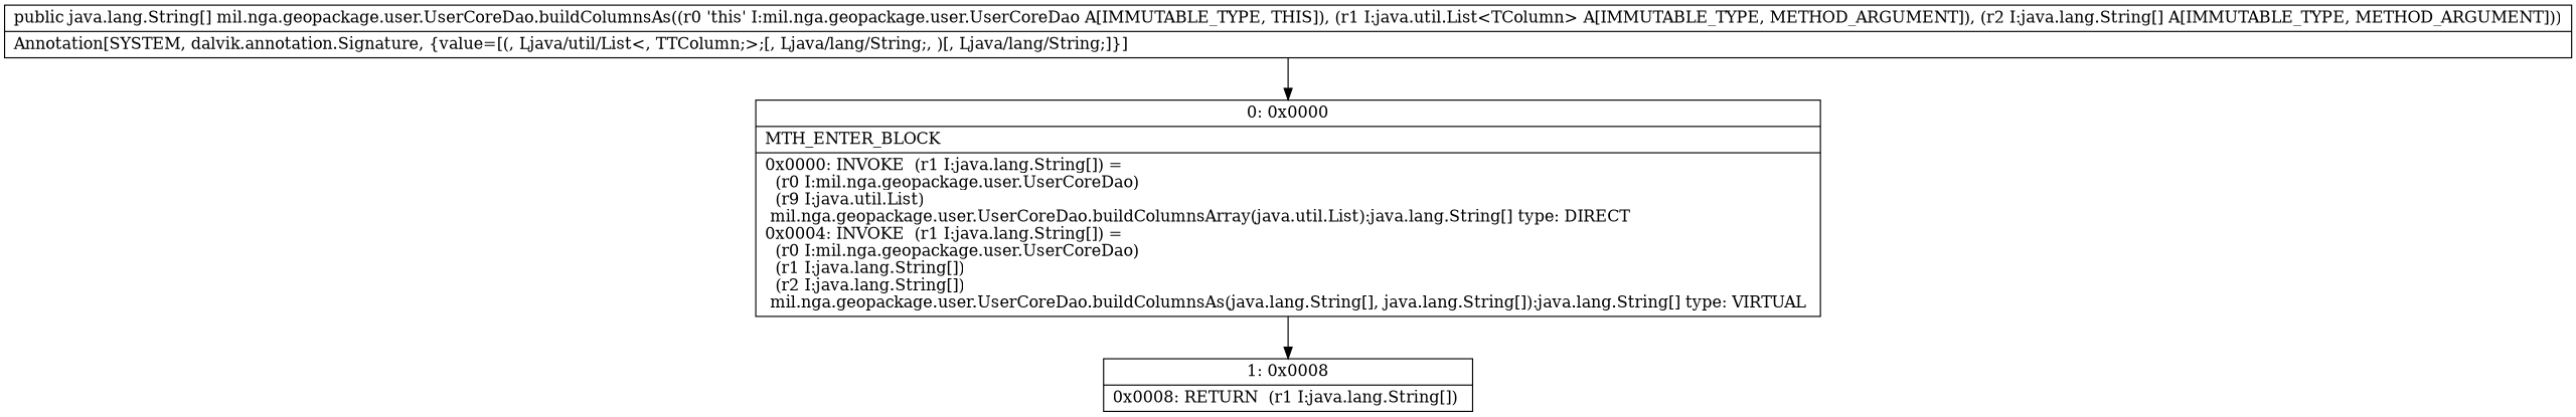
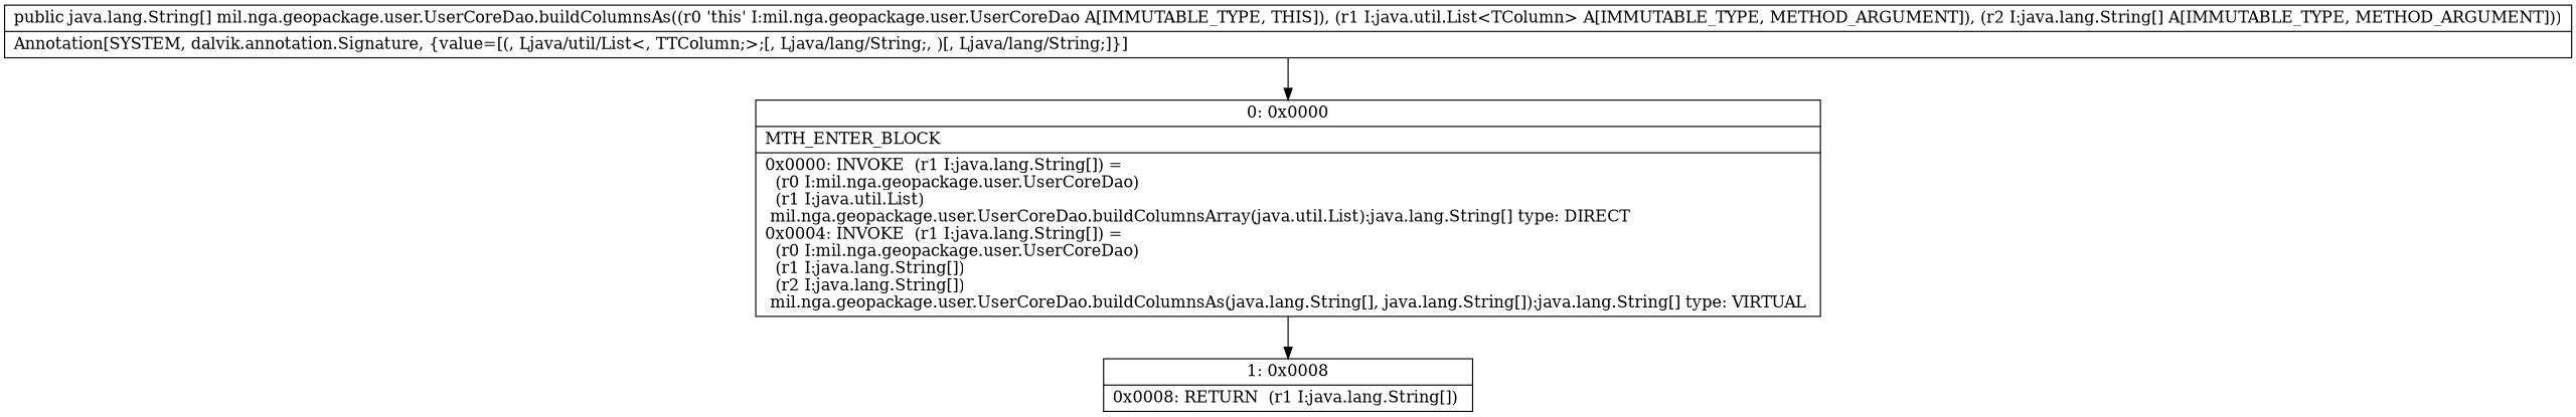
  digraph {
    node [shape=record]
-   n1 [label="{0\:\ 0x0000|MTH_ENTER_BLOCK\l|0x0000: INVOKE  (r1 I:java.lang.String[]) = \l  (r0 I:mil.nga.geopackage.user.UserCoreDao)\l  (r9 I:java.util.List)\l mil.nga.geopackage.user.UserCoreDao.buildColumnsArray(java.util.List):java.lang.String[] type: DIRECT \l0x0004: INVOKE  (r1 I:java.lang.String[]) = \l  (r0 I:mil.nga.geopackage.user.UserCoreDao)\l  (r1 I:java.lang.String[])\l  (r2 I:java.lang.String[])\l mil.nga.geopackage.user.UserCoreDao.buildColumnsAs(java.lang.String[], java.lang.String[]):java.lang.String[] type: VIRTUAL \l}"]
+   n1 [label="{0\:\ 0x0000|MTH_ENTER_BLOCK\l|0x0000: INVOKE  (r1 I:java.lang.String[]) = \l  (r0 I:mil.nga.geopackage.user.UserCoreDao)\l  (r1 I:java.util.List)\l mil.nga.geopackage.user.UserCoreDao.buildColumnsArray(java.util.List):java.lang.String[] type: DIRECT \l0x0004: INVOKE  (r1 I:java.lang.String[]) = \l  (r0 I:mil.nga.geopackage.user.UserCoreDao)\l  (r1 I:java.lang.String[])\l  (r2 I:java.lang.String[])\l mil.nga.geopackage.user.UserCoreDao.buildColumnsAs(java.lang.String[], java.lang.String[]):java.lang.String[] type: VIRTUAL \l}"]
    n2 [label="{1\:\ 0x0008|0x0008: RETURN  (r1 I:java.lang.String[]) \l}"]
    n3 [label="{public java.lang.String[] mil.nga.geopackage.user.UserCoreDao.buildColumnsAs((r0 'this' I:mil.nga.geopackage.user.UserCoreDao A[IMMUTABLE_TYPE, THIS]), (r1 I:java.util.List\<TColumn\> A[IMMUTABLE_TYPE, METHOD_ARGUMENT]), (r2 I:java.lang.String[] A[IMMUTABLE_TYPE, METHOD_ARGUMENT]))  | Annotation[SYSTEM, dalvik.annotation.Signature, \{value=[(, Ljava\/util\/List\<, TTColumn;\>;[, Ljava\/lang\/String;, )[, Ljava\/lang\/String;]\}]\l}"]
    n1 -> n2
    n3 -> n1
  }
